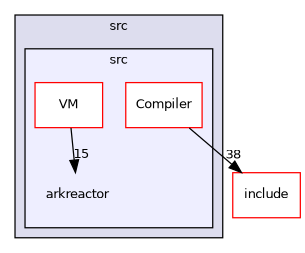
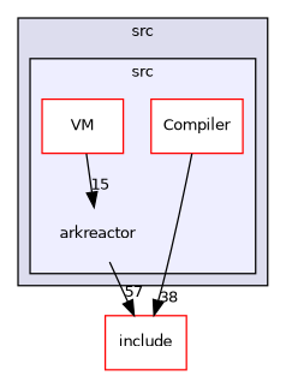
  digraph {
    compound=true
    node [fontname=Helvetica fontsize=10 shape=box color=red fillcolor=white style=filled]
    edge [labeldistance=1.5 labelfontname=Helvetica labelfontsize=10]
    n1 [label=arkreactor shape=plaintext color="" fillcolor="" style=""]
    n2 [label=Compiler]
    n3 [label=VM]
    n4 [label=include]
    subgraph cluster_1 {
      bgcolor="#ddddee"
      fontname=Helvetica
      fontsize=10
      label=src
      pencolor=black
      subgraph cluster_2 {
        bgcolor="#eeeeff"
        fontname=Helvetica
        fontsize=10
        label=src
        pencolor=black
        n1
        n2
        n3
      }
    }
+   n1 -> n4 [headlabel=57]
    n2 -> n4 [headlabel=38]
    n3 -> n1 [headlabel=15]
  }
